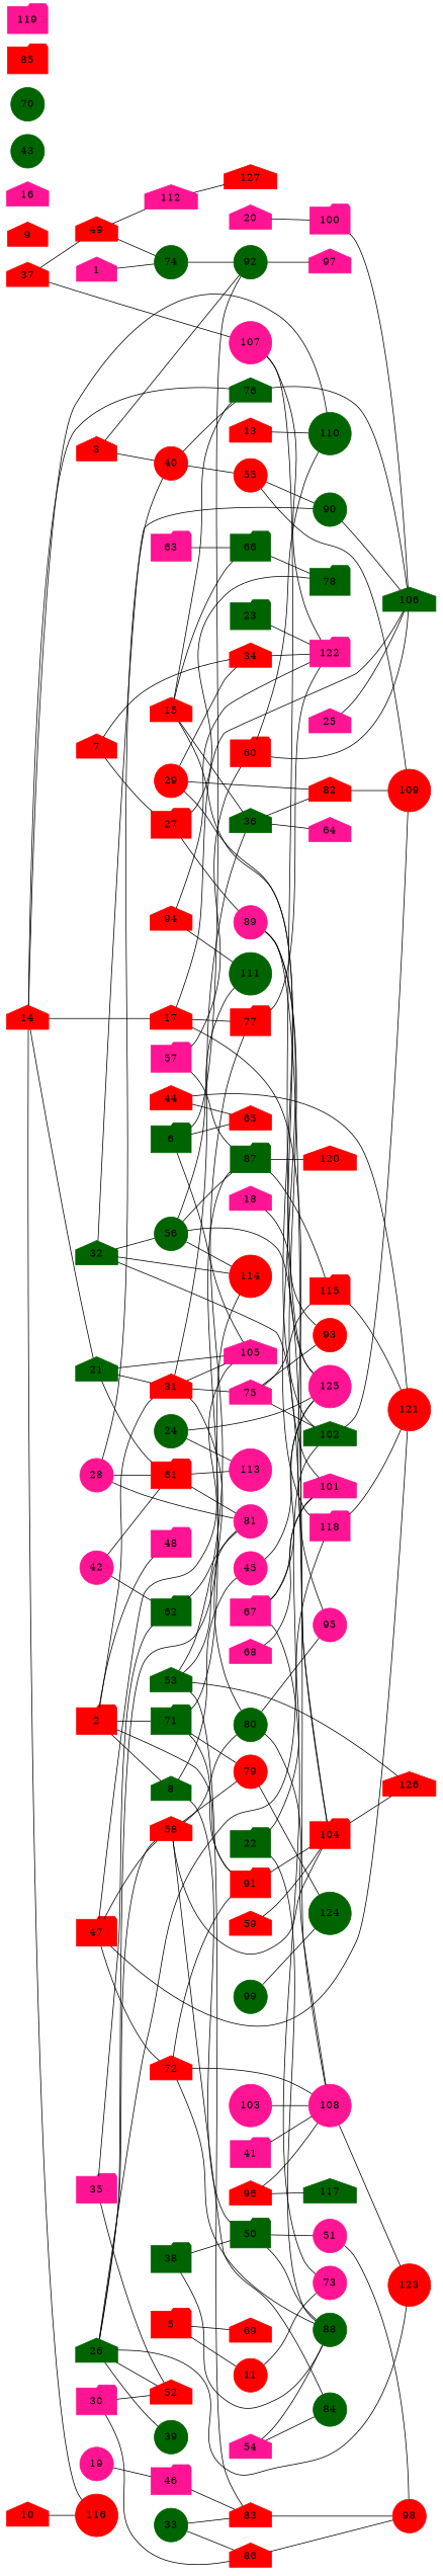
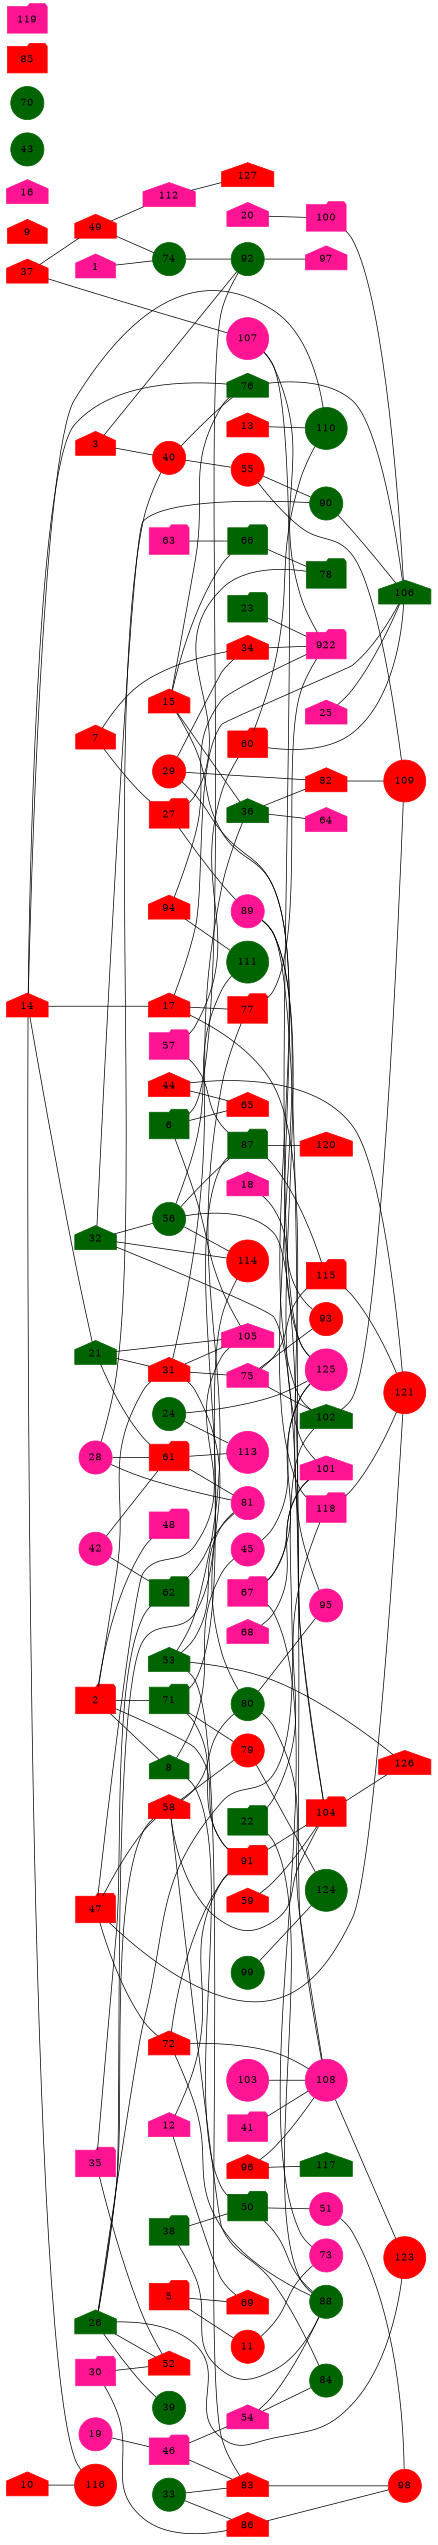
  graph {
    rankdir=LR
    node [color=red shape=house style=filled]
    1 [color=deeppink]
    74 [color=darkgreen shape=circle]
    92 [color=darkgreen shape=circle]
    2 [shape=folder]
    8 [color=darkgreen]
    31
    48 [color=deeppink shape=folder]
    71 [color=darkgreen shape=folder]
    91 [shape=folder]
    45 [color=deeppink shape=circle]
    50 [color=darkgreen shape=folder]
    105 [color=deeppink]
    36 [color=darkgreen]
    75 [color=deeppink]
    80 [color=darkgreen shape=circle]
    114 [shape=circle]
    79 [shape=circle]
    104 [shape=folder]
    40 [shape=circle]
    3
    76 [color=darkgreen]
    55 [shape=circle]
    97 [color=deeppink]
    24 [color=darkgreen shape=circle]
    113 [color=deeppink shape=circle]
    125 [color=deeppink shape=circle]
    98 [shape=circle]
    107 [color=deeppink shape=circle]
-   122 [color=deeppink shape=folder]
+   122 [color=deeppink shape=folder label=922]
    5 [shape=folder]
    11 [shape=circle]
    69
    73 [color=deeppink shape=circle]
    6 [color=darkgreen shape=folder]
    65
    27 [shape=folder]
    7
    34
    78 [color=darkgreen shape=folder]
    89 [color=deeppink shape=circle]
    88 [color=darkgreen shape=circle]
    51 [color=deeppink shape=circle]
    9
    116 [shape=circle]
    10
+   12 [color=deeppink]
    110 [color=darkgreen shape=circle]
    13
    14
    17
    21 [color=darkgreen]
    77 [shape=folder]
    95 [color=deeppink shape=circle]
    106 [color=darkgreen]
    61 [shape=folder]
    15
    66 [color=darkgreen shape=folder]
    102 [color=darkgreen]
    82
    64 [color=deeppink]
    109 [shape=circle]
    16 [color=deeppink]
    18 [color=deeppink]
    93 [shape=circle]
    19 [color=deeppink shape=circle]
    46 [color=deeppink shape=folder]
    83
    54 [color=deeppink]
    20 [color=deeppink]
    100 [color=deeppink shape=folder]
    81 [color=deeppink shape=circle]
    22 [color=darkgreen shape=folder]
    118 [color=deeppink shape=folder]
    121 [shape=circle]
    23 [color=darkgreen shape=folder]
    25 [color=deeppink]
    26 [color=darkgreen]
    39 [color=darkgreen shape=circle]
    52
    58
    87 [color=darkgreen shape=folder]
    123 [shape=circle]
    84 [color=darkgreen shape=circle]
    115 [shape=folder]
    120
    101 [color=deeppink]
    28 [color=deeppink shape=circle]
    29 [shape=circle]
    30 [color=deeppink shape=folder]
    86
    108 [color=deeppink shape=circle]
    32 [color=darkgreen]
    56 [color=darkgreen shape=circle]
    90 [color=darkgreen shape=circle]
    111 [color=darkgreen shape=circle]
    33 [color=darkgreen shape=circle]
    35 [color=deeppink shape=folder]
    62 [color=darkgreen shape=folder]
    37
    49
    112 [color=deeppink]
    38 [color=darkgreen shape=folder]
    41 [color=deeppink shape=folder]
    42 [color=deeppink shape=circle]
    43 [color=darkgreen shape=circle]
    44
    47 [shape=folder]
    72
    127
    53 [color=darkgreen]
    126
    57 [color=deeppink shape=folder]
    60 [shape=folder]
    124 [color=darkgreen shape=circle]
    59
    63 [color=deeppink shape=folder]
    67 [color=deeppink shape=folder]
    68 [color=deeppink]
    70 [color=darkgreen shape=circle]
    85 [shape=folder]
    94
    96
    117 [color=darkgreen]
    99 [color=darkgreen shape=circle]
    103 [color=deeppink shape=circle]
    119 [color=deeppink shape=folder]
    1 -- 74
    74 -- 92
    92 -- 97
    2 -- 8
    2 -- 31
    2 -- 48
    2 -- 71
    2 -- 91
    8 -- 45
    8 -- 50
    31 -- 105
    31 -- 36
    31 -- 75
    31 -- 80
    71 -- 91
    71 -- 114
    71 -- 79
    91 -- 104
    45 -- 125
    50 -- 88
    50 -- 51
    36 -- 82
    36 -- 64
    75 -- 102
    75 -- 93
    75 -- 115
    80 -- 95
    80 -- 108
    79 -- 124
    104 -- 126
    40 -- 76
    40 -- 55
    3 -- 92
    3 -- 40
    76 -- 106
    55 -- 109
    55 -- 90
    24 -- 113
    24 -- 125
    107 -- 125
    107 -- 122
    5 -- 11
    5 -- 69
    11 -- 73
    6 -- 92
    6 -- 105
    6 -- 65
    27 -- 78
    27 -- 89
    7 -- 27
    7 -- 34
    34 -- 122
    89 -- 104
    89 -- 118
    89 -- 101
    51 -- 98
    10 -- 116
+   12 -- 91
+   12 -- 69
    13 -- 110
    14 -- 76
    14 -- 116
    14 -- 110
    14 -- 17
    14 -- 21
    17 -- 77
    17 -- 95
    17 -- 106
    21 -- 31
    21 -- 105
    21 -- 61
    77 -- 122
    61 -- 113
    61 -- 81
    15 -- 36
    15 -- 76
    15 -- 66
    15 -- 102
    66 -- 78
    102 -- 109
    82 -- 109
    18 -- 93
    19 -- 46
    46 -- 83
+   46 -- 54
    83 -- 98
    54 -- 88
    54 -- 84
    20 -- 100
    100 -- 106
    22 -- 88
    22 -- 118
    118 -- 121
    23 -- 122
    25 -- 106
    26 -- 102
    26 -- 39
    26 -- 52
    26 -- 58
    26 -- 87
    26 -- 123
    58 -- 80
    58 -- 79
    58 -- 104
    58 -- 84
    87 -- 115
    87 -- 120
    115 -- 121
    28 -- 40
    28 -- 61
    28 -- 81
    29 -- 125
    29 -- 34
    29 -- 82
    30 -- 52
    30 -- 86
    86 -- 98
    108 -- 123
    32 -- 114
    32 -- 108
    32 -- 56
    32 -- 90
    56 -- 114
    56 -- 104
    56 -- 87
    56 -- 111
    90 -- 106
    33 -- 83
    33 -- 86
    35 -- 52
    35 -- 62
    62 -- 81
    37 -- 107
    37 -- 49
    49 -- 74
    49 -- 112
    112 -- 127
    38 -- 50
    38 -- 88
    41 -- 108
    42 -- 61
    42 -- 62
    44 -- 65
    44 -- 121
    47 -- 105
    47 -- 121
    47 -- 58
    47 -- 72
    72 -- 91
    72 -- 88
    72 -- 108
    53 -- 77
    53 -- 83
    53 -- 81
    53 -- 126
    57 -- 87
    57 -- 60
    60 -- 110
    60 -- 106
    59 -- 104
    63 -- 66
    67 -- 125
    67 -- 73
    67 -- 101
    68 -- 101
    94 -- 122
    94 -- 111
    96 -- 108
    96 -- 117
    99 -- 124
    103 -- 108
  }
